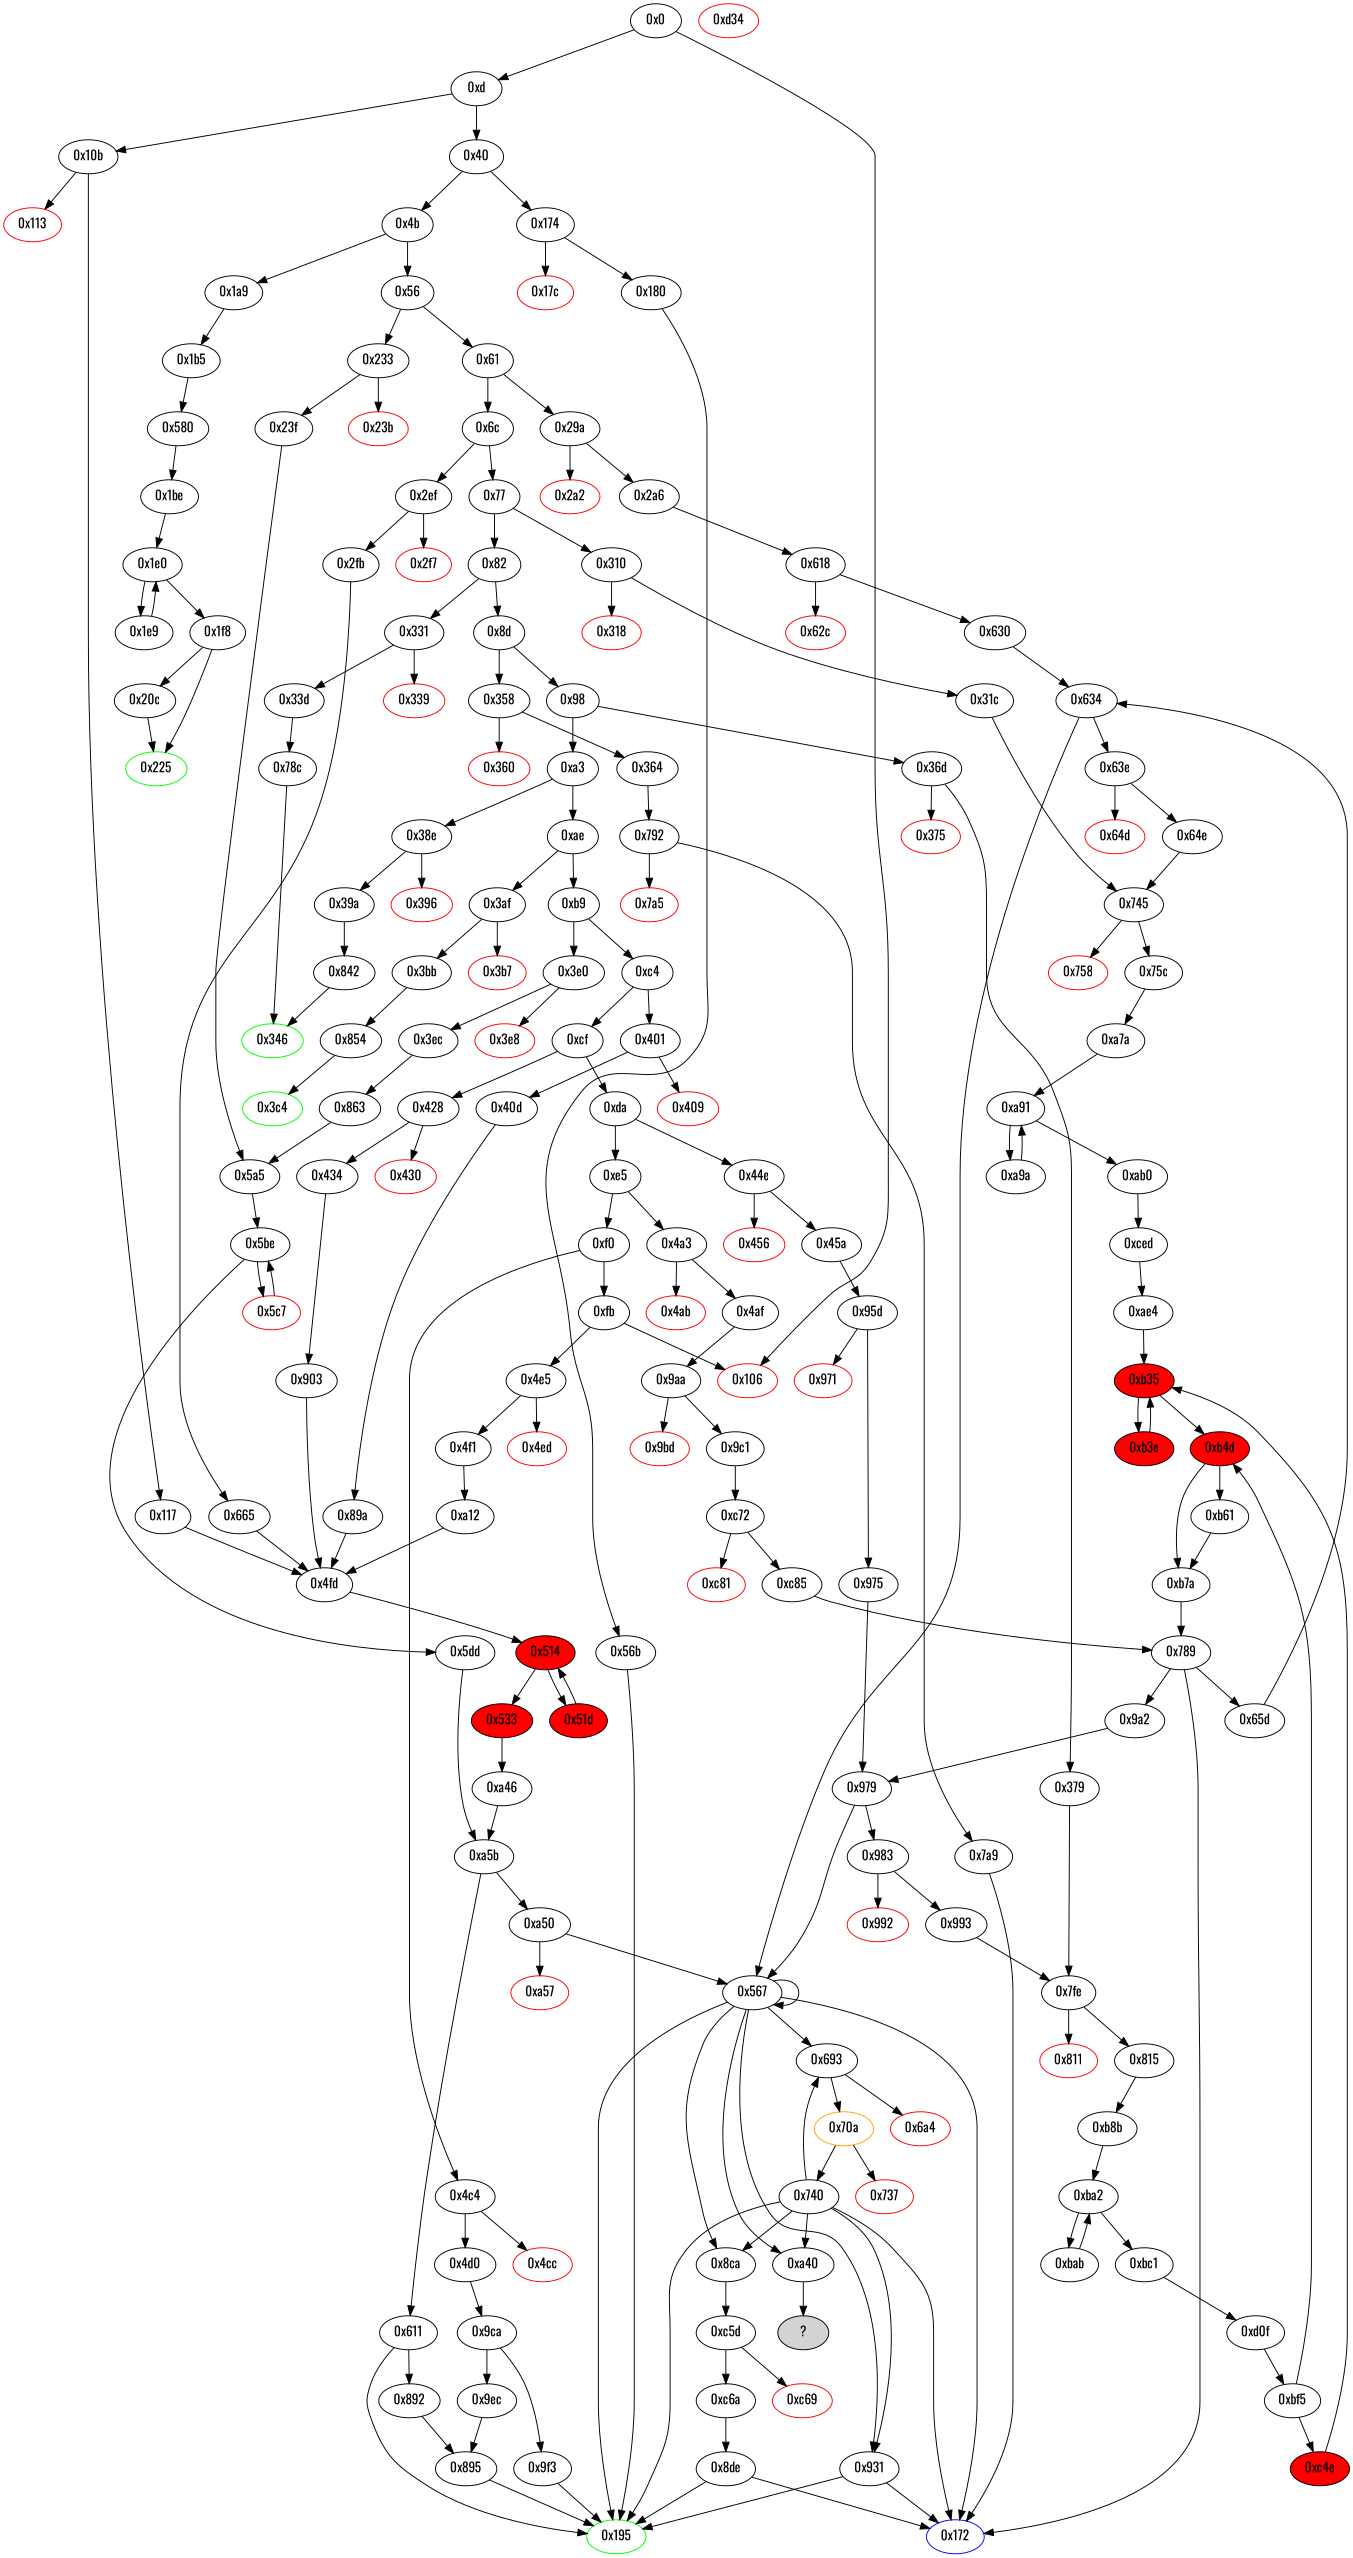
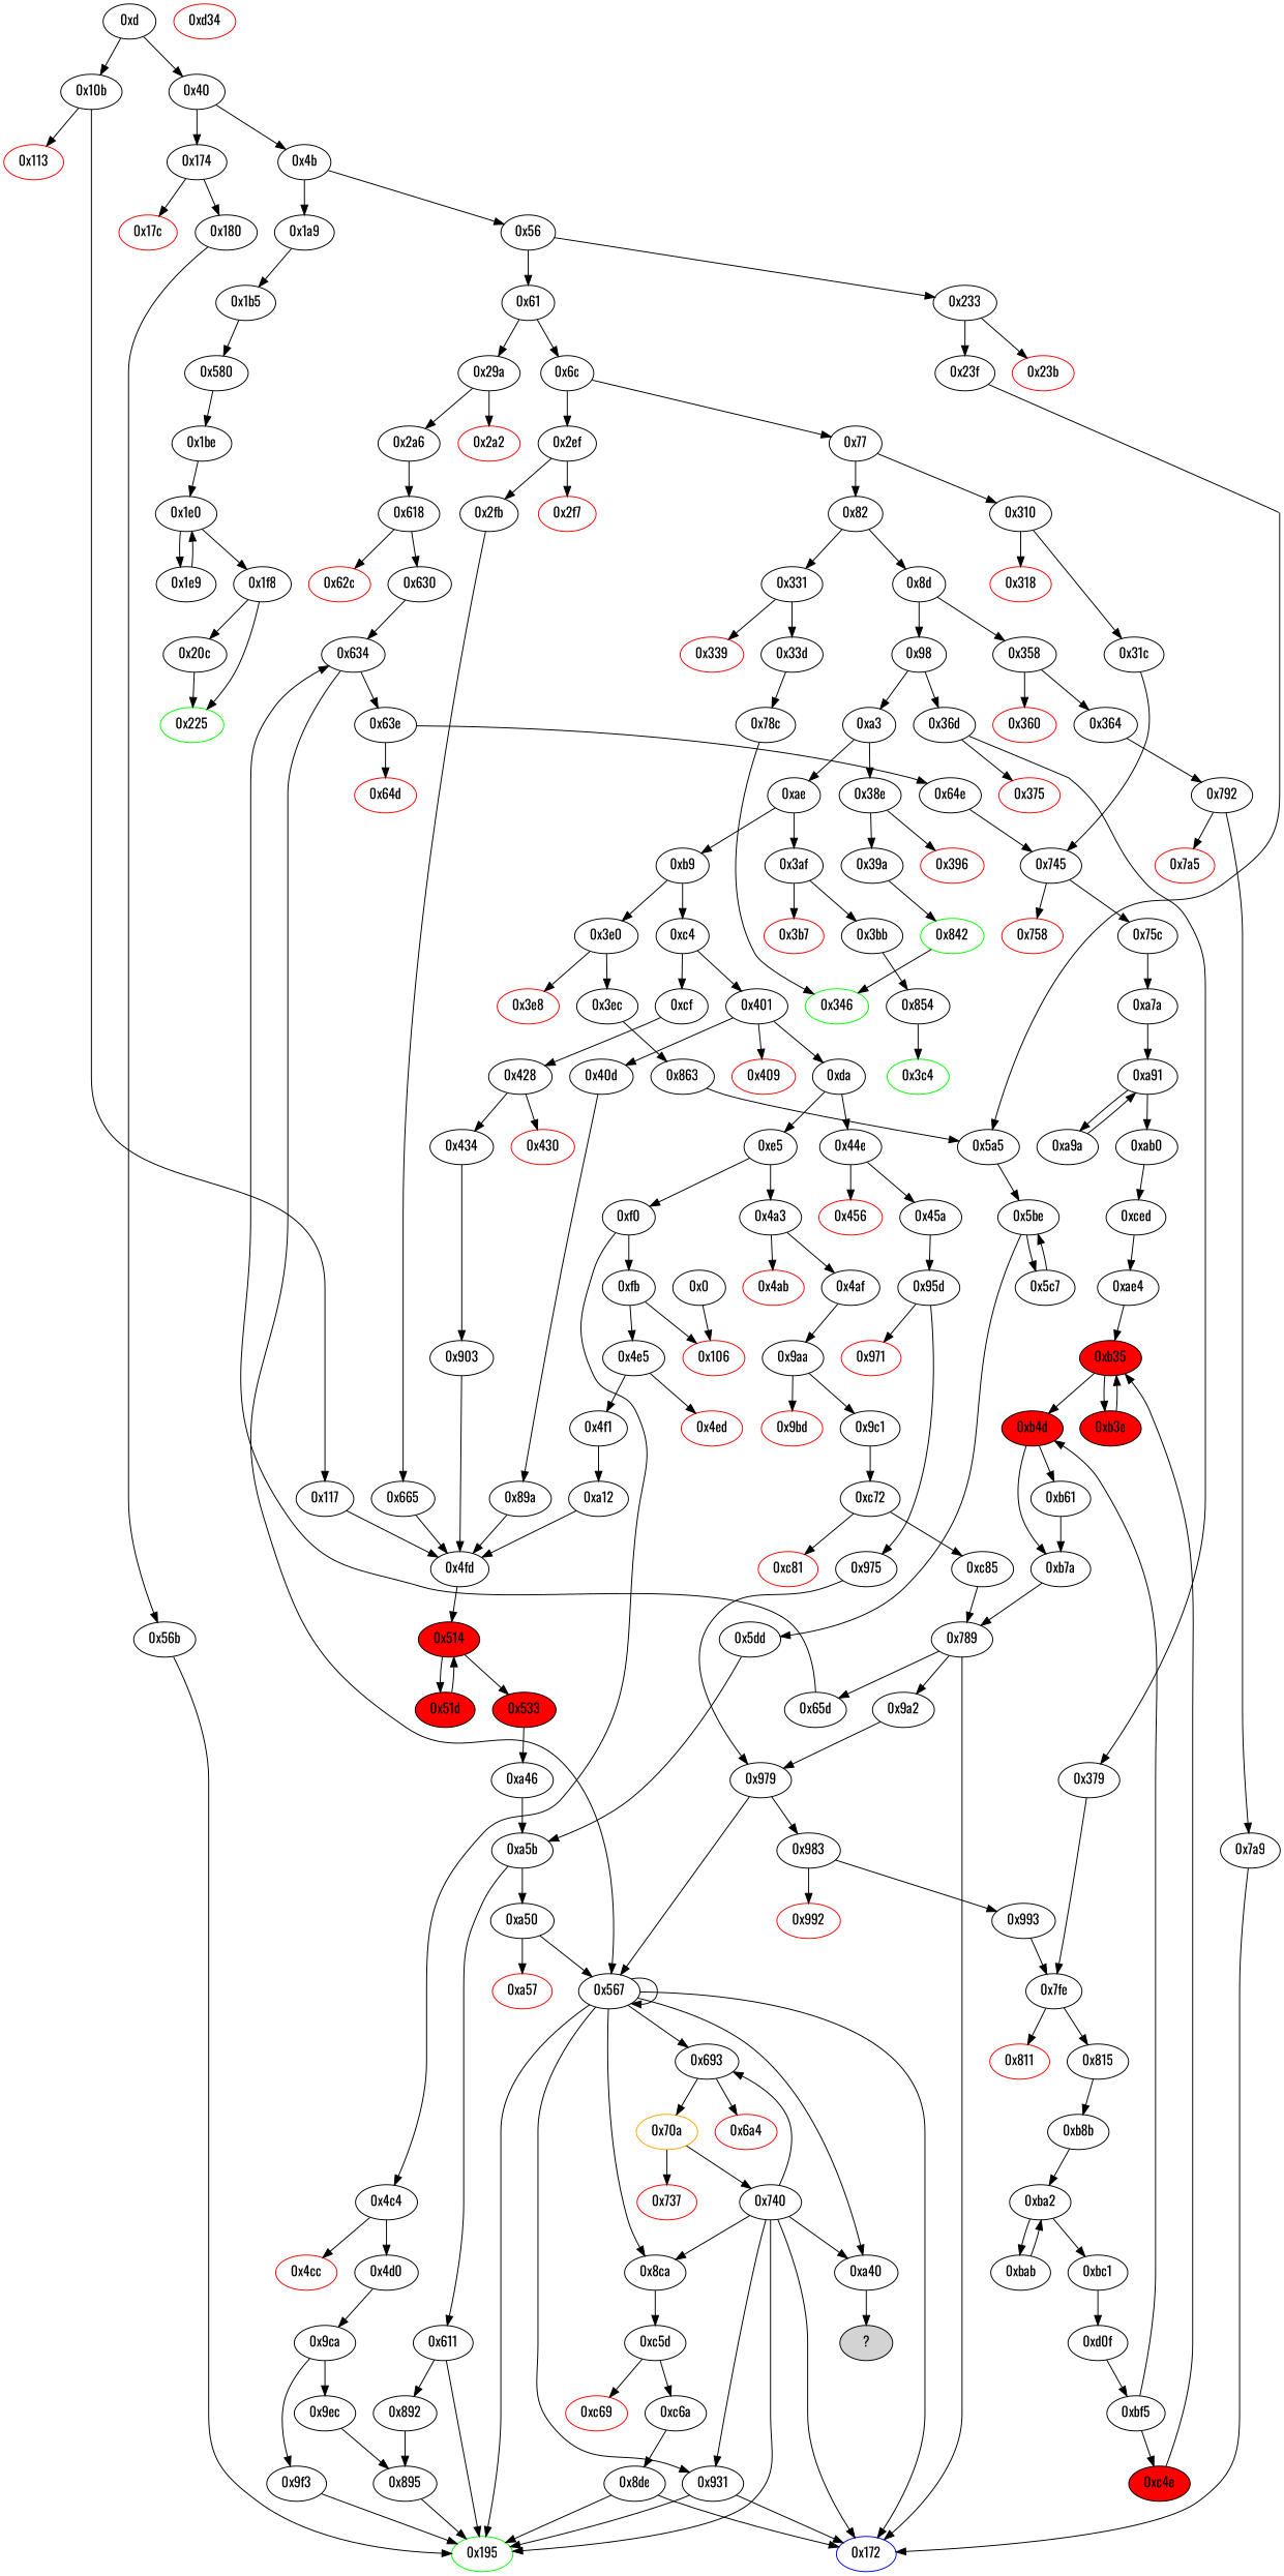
  digraph {
    fontname=Oswald
    node [fillcolor=white fontname=Oswald style=filled]
    edge [fontname=Oswald]
    "0x1b5"
    "0x580"
    "0x1be"
    "0xb35" [fillcolor=red]
    "0xb4d" [fillcolor=red]
    "0xb3e" [fillcolor=red]
    "0xb7a"
    "0xb61"
    "0x106" [color=red]
    "0xfb"
    "0x4e5"
    "0x4f1"
    "0x4ed" [color=red]
    "0x789"
    "0xbf5"
    "0xc4e" [fillcolor=red]
    "0x2a6"
    "0x618"
    "0x630"
    "0x62c" [color=red]
    "0x172" [color=blue]
    "0x7fe"
    "0x815"
    "0x811" [color=red]
    "0xb8b"
    "0x3b7" [color=red]
    "0x3af"
    "0x3bb"
    "0x854"
    "0x225" [color=green]
    "0x3ec"
    "0x863"
    "0x5a5"
    "0x745"
    "0x75c"
    "0x758" [color=red]
    "0xa7a"
    "0xa12"
    "0x4fd"
    "0x514" [fillcolor=red]
    "0xc69" [color=red]
    "0xa91"
    "0xab0"
    "0xa9a"
    "0xced"
    "0x113" [color=red]
    "0x10b"
    "0x117"
    "0x51d" [fillcolor=red]
    "0x533" [fillcolor=red]
    "0x611"
    "0x892"
    "0x195" [color=green]
    "0x895"
    "0xa57" [color=red]
    "0x45a"
    "0x95d"
    "0x975"
    "0x971" [color=red]
    "0x4af"
    "0x9aa"
    "0x9c1"
    "0x9bd" [color=red]
    "0x9ec"
    "0x9f3"
    "0xe5"
    "0x4a3"
    "0xf0"
    "0x4ab" [color=red]
    "0x4c4"
    "0x2fb"
    "0x665"
    "0x331"
    "0x33d"
    "0x339" [color=red]
    "0x78c"
    "0x379"
    "0x17c" [color=red]
    "0x63e"
    "0x64e"
    "0x64d" [color=red]
    "0x979"
    "0x567"
    "0x983"
    "0x23b" [color=red]
    "0x4cc" [color=red]
    "0x993"
    "0x56"
    "0x233"
    "0x61"
    "0x23f"
    "0x29a"
    "0x6c"
    "0x1a9"
    "0x346" [color=green]
    "0x5be"
    "0xa46"
    "0xa5b"
    "0xa50"
    "0x456" [color=red]
    "?" [fillcolor=""]
    "0x7a5" [color=red]
    "0x4d0"
    "0x9ca"
    "0x5dd"
    "0x4b"
    "0x70a" [color=orange]
    "0x693"
    "0x6a4" [color=red]
    "0x740"
    "0x737" [color=red]
    "0x2a2" [color=red]
    "0x174"
    "0x180"
    "0x56b"
    "0x1e0"
    "0xba2"
    "0xbc1"
    "0xbab"
    "0x931"
    "0xa40"
    "0x8ca"
    "0x364"
    "0x792"
    "0x7a9"
    "0xc85"
    "0x65d"
    "0x9a2"
    "0x2f7" [color=red]
    "0xcf"
    "0x428"
    "0xda"
    "0x434"
    "0x430" [color=red]
    "0x44e"
    "0x634"
    "0x409" [color=red]
    "0xae4"
    "0xc5d"
    "0xd0f"
    n141 [label="0xc72"]
    "0xc81" [color=red]
-   "0x5c7" [color=red]
+   "0x5c7"
    "0x992" [color=red]
    "0x1f8"
    "0x20c"
    "0x3e8" [color=red]
    "0x82"
    "0x8d"
    "0x98"
    "0x358"
    "0xb9"
    "0x3e0"
    "0xc4"
    "0x401"
    "0x40"
    "0x36d"
    "0xa3"
    "0x375" [color=red]
    "0xae"
    "0x38e"
    "0x318" [color=red]
    "0x1e9"
    "0x3c4" [color=green]
    "0x77"
    "0x2ef"
    "0x310"
    "0x40d"
    "0x89a"
    "0x360" [color=red]
    "0x903"
    "0xd34" [color=red]
    "0x396" [color=red]
    "0x31c"
    "0xc6a"
    "0x8de"
-   "0x842"
+   "0x842" [color=green]
    "0xd"
    "0x39a"
    "0x0"
    "0x1b5" -> "0x580"
    "0x580" -> "0x1be"
    "0x1be" -> "0x1e0"
    "0xb35" -> "0xb4d"
    "0xb35" -> "0xb3e"
    "0xb4d" -> "0xb7a"
    "0xb4d" -> "0xb61"
    "0xb3e" -> "0xb35"
    "0xb7a" -> "0x789"
    "0xb61" -> "0xb7a"
    "0xfb" -> "0x106"
    "0xfb" -> "0x4e5"
    "0x4e5" -> "0x4f1"
    "0x4e5" -> "0x4ed"
    "0x4f1" -> "0xa12"
    "0x789" -> "0x172"
    "0x789" -> "0x65d"
    "0x789" -> "0x9a2"
    "0xbf5" -> "0xb4d"
    "0xbf5" -> "0xc4e"
    "0xc4e" -> "0xb35"
    "0x2a6" -> "0x618"
    "0x618" -> "0x630"
    "0x618" -> "0x62c"
    "0x630" -> "0x634"
    "0x7fe" -> "0x815"
    "0x7fe" -> "0x811"
    "0x815" -> "0xb8b"
    "0xb8b" -> "0xba2"
    "0x3af" -> "0x3b7"
    "0x3af" -> "0x3bb"
    "0x3bb" -> "0x854"
    "0x854" -> "0x3c4"
    "0x3ec" -> "0x863"
    "0x863" -> "0x5a5"
    "0x5a5" -> "0x5be"
    "0x745" -> "0x75c"
    "0x745" -> "0x758"
    "0x75c" -> "0xa7a"
    "0xa7a" -> "0xa91"
    "0xa12" -> "0x4fd"
    "0x4fd" -> "0x514"
    "0x514" -> "0x51d"
    "0x514" -> "0x533"
    "0xa91" -> "0xab0"
    "0xa91" -> "0xa9a"
    "0xab0" -> "0xced"
    "0xa9a" -> "0xa91"
    "0xced" -> "0xae4"
    "0x10b" -> "0x113"
    "0x10b" -> "0x117"
    "0x117" -> "0x4fd"
    "0x51d" -> "0x514"
    "0x533" -> "0xa46"
    "0x611" -> "0x892"
    "0x611" -> "0x195"
    "0x892" -> "0x895"
    "0x895" -> "0x195"
    "0x45a" -> "0x95d"
    "0x95d" -> "0x975"
    "0x95d" -> "0x971"
    "0x975" -> "0x979"
    "0x4af" -> "0x9aa"
    "0x9aa" -> "0x9c1"
    "0x9aa" -> "0x9bd"
    "0x9c1" -> n141
    "0x9ec" -> "0x895"
    "0x9f3" -> "0x195"
    "0xe5" -> "0x4a3"
    "0xe5" -> "0xf0"
    "0x4a3" -> "0x4af"
    "0x4a3" -> "0x4ab"
    "0xf0" -> "0xfb"
    "0xf0" -> "0x4c4"
    "0x4c4" -> "0x4cc"
    "0x4c4" -> "0x4d0"
    "0x2fb" -> "0x665"
    "0x665" -> "0x4fd"
    "0x331" -> "0x33d"
    "0x331" -> "0x339"
    "0x33d" -> "0x78c"
    "0x78c" -> "0x346"
    "0x379" -> "0x7fe"
    "0x63e" -> "0x64e"
    "0x63e" -> "0x64d"
    "0x64e" -> "0x745"
    "0x979" -> "0x567"
    "0x979" -> "0x983"
    "0x567" -> "0x172"
    "0x567" -> "0x195"
    "0x567" -> "0x567"
    "0x567" -> "0x693"
    "0x567" -> "0x931"
    "0x567" -> "0xa40"
    "0x567" -> "0x8ca"
    "0x983" -> "0x993"
    "0x983" -> "0x992"
    "0x993" -> "0x7fe"
    "0x56" -> "0x233"
    "0x56" -> "0x61"
    "0x233" -> "0x23b"
    "0x233" -> "0x23f"
    "0x61" -> "0x29a"
    "0x61" -> "0x6c"
    "0x23f" -> "0x5a5"
    "0x29a" -> "0x2a6"
    "0x29a" -> "0x2a2"
    "0x6c" -> "0x77"
    "0x6c" -> "0x2ef"
    "0x1a9" -> "0x1b5"
    "0x5be" -> "0x5dd"
    "0x5be" -> "0x5c7"
    "0xa46" -> "0xa5b"
    "0xa5b" -> "0x611"
    "0xa5b" -> "0xa50"
    "0xa50" -> "0xa57"
    "0xa50" -> "0x567"
    "0x4d0" -> "0x9ca"
    "0x9ca" -> "0x9ec"
    "0x9ca" -> "0x9f3"
    "0x5dd" -> "0xa5b"
    "0x4b" -> "0x56"
    "0x4b" -> "0x1a9"
    "0x70a" -> "0x740"
    "0x70a" -> "0x737"
    "0x693" -> "0x70a"
    "0x693" -> "0x6a4"
    "0x740" -> "0x172"
    "0x740" -> "0x195"
    "0x740" -> "0x693"
    "0x740" -> "0x931"
    "0x740" -> "0xa40"
    "0x740" -> "0x8ca"
    "0x174" -> "0x17c"
    "0x174" -> "0x180"
    "0x180" -> "0x56b"
    "0x56b" -> "0x195"
    "0x1e0" -> "0x1f8"
    "0x1e0" -> "0x1e9"
    "0xba2" -> "0xbc1"
    "0xba2" -> "0xbab"
    "0xbc1" -> "0xd0f"
    "0xbab" -> "0xba2"
    "0x931" -> "0x172"
    "0x931" -> "0x195"
    "0xa40" -> "?"
    "0x8ca" -> "0xc5d"
    "0x364" -> "0x792"
    "0x792" -> "0x7a5"
    "0x792" -> "0x7a9"
    "0x7a9" -> "0x172"
    "0xc85" -> "0x789"
    "0x65d" -> "0x634"
    "0x9a2" -> "0x979"
    "0xcf" -> "0x428"
-   "0xcf" -> "0xda"
+   "0x401" -> "0xda"
    "0x428" -> "0x434"
    "0x428" -> "0x430"
    "0xda" -> "0xe5"
    "0xda" -> "0x44e"
    "0x434" -> "0x903"
    "0x44e" -> "0x45a"
    "0x44e" -> "0x456"
    "0x634" -> "0x63e"
    "0x634" -> "0x567"
    "0xae4" -> "0xb35"
    "0xc5d" -> "0xc69"
    "0xc5d" -> "0xc6a"
    "0xd0f" -> "0xbf5"
    n141 -> "0xc85"
    n141 -> "0xc81"
    "0x5c7" -> "0x5be"
    "0x1f8" -> "0x225"
    "0x1f8" -> "0x20c"
    "0x20c" -> "0x225"
    "0x82" -> "0x331"
    "0x82" -> "0x8d"
    "0x8d" -> "0x98"
    "0x8d" -> "0x358"
    "0x98" -> "0x36d"
    "0x98" -> "0xa3"
    "0x358" -> "0x364"
    "0x358" -> "0x360"
    "0xb9" -> "0x3e0"
    "0xb9" -> "0xc4"
    "0x3e0" -> "0x3ec"
    "0x3e0" -> "0x3e8"
    "0xc4" -> "0xcf"
    "0xc4" -> "0x401"
    "0x401" -> "0x409"
    "0x401" -> "0x40d"
    "0x40" -> "0x4b"
    "0x40" -> "0x174"
    "0x36d" -> "0x379"
    "0x36d" -> "0x375"
    "0xa3" -> "0xae"
    "0xa3" -> "0x38e"
    "0xae" -> "0x3af"
    "0xae" -> "0xb9"
    "0x38e" -> "0x396"
    "0x38e" -> "0x39a"
    "0x1e9" -> "0x1e0"
    "0x77" -> "0x82"
    "0x77" -> "0x310"
    "0x2ef" -> "0x2fb"
    "0x2ef" -> "0x2f7"
    "0x310" -> "0x318"
    "0x310" -> "0x31c"
    "0x40d" -> "0x89a"
    "0x89a" -> "0x4fd"
    "0x903" -> "0x4fd"
    "0x31c" -> "0x745"
    "0xc6a" -> "0x8de"
    "0x8de" -> "0x172"
    "0x8de" -> "0x195"
    "0x842" -> "0x346"
    "0xd" -> "0x10b"
    "0xd" -> "0x40"
    "0x39a" -> "0x842"
    "0x0" -> "0x106"
-   "0x0" -> "0xd"
  }
